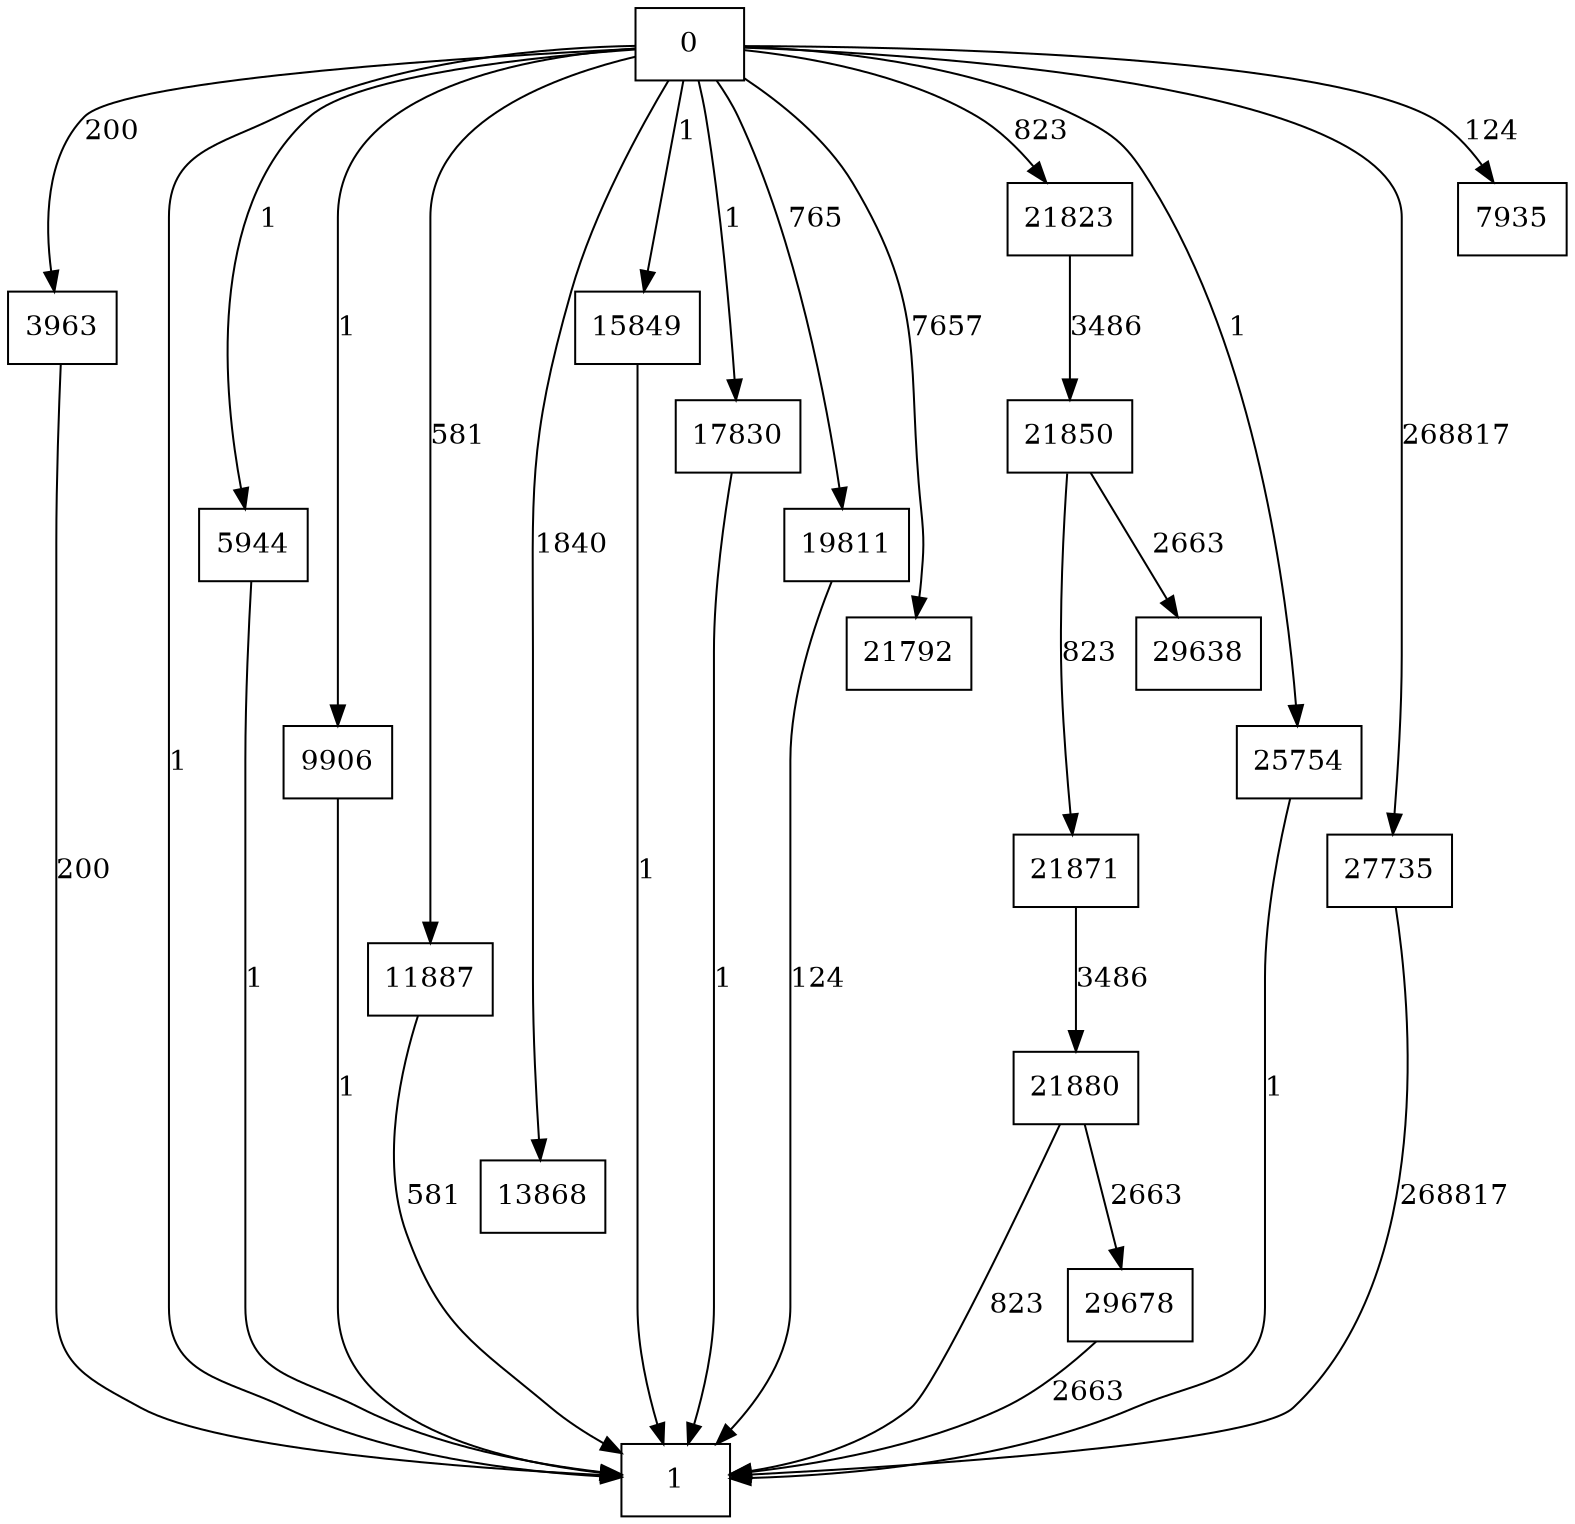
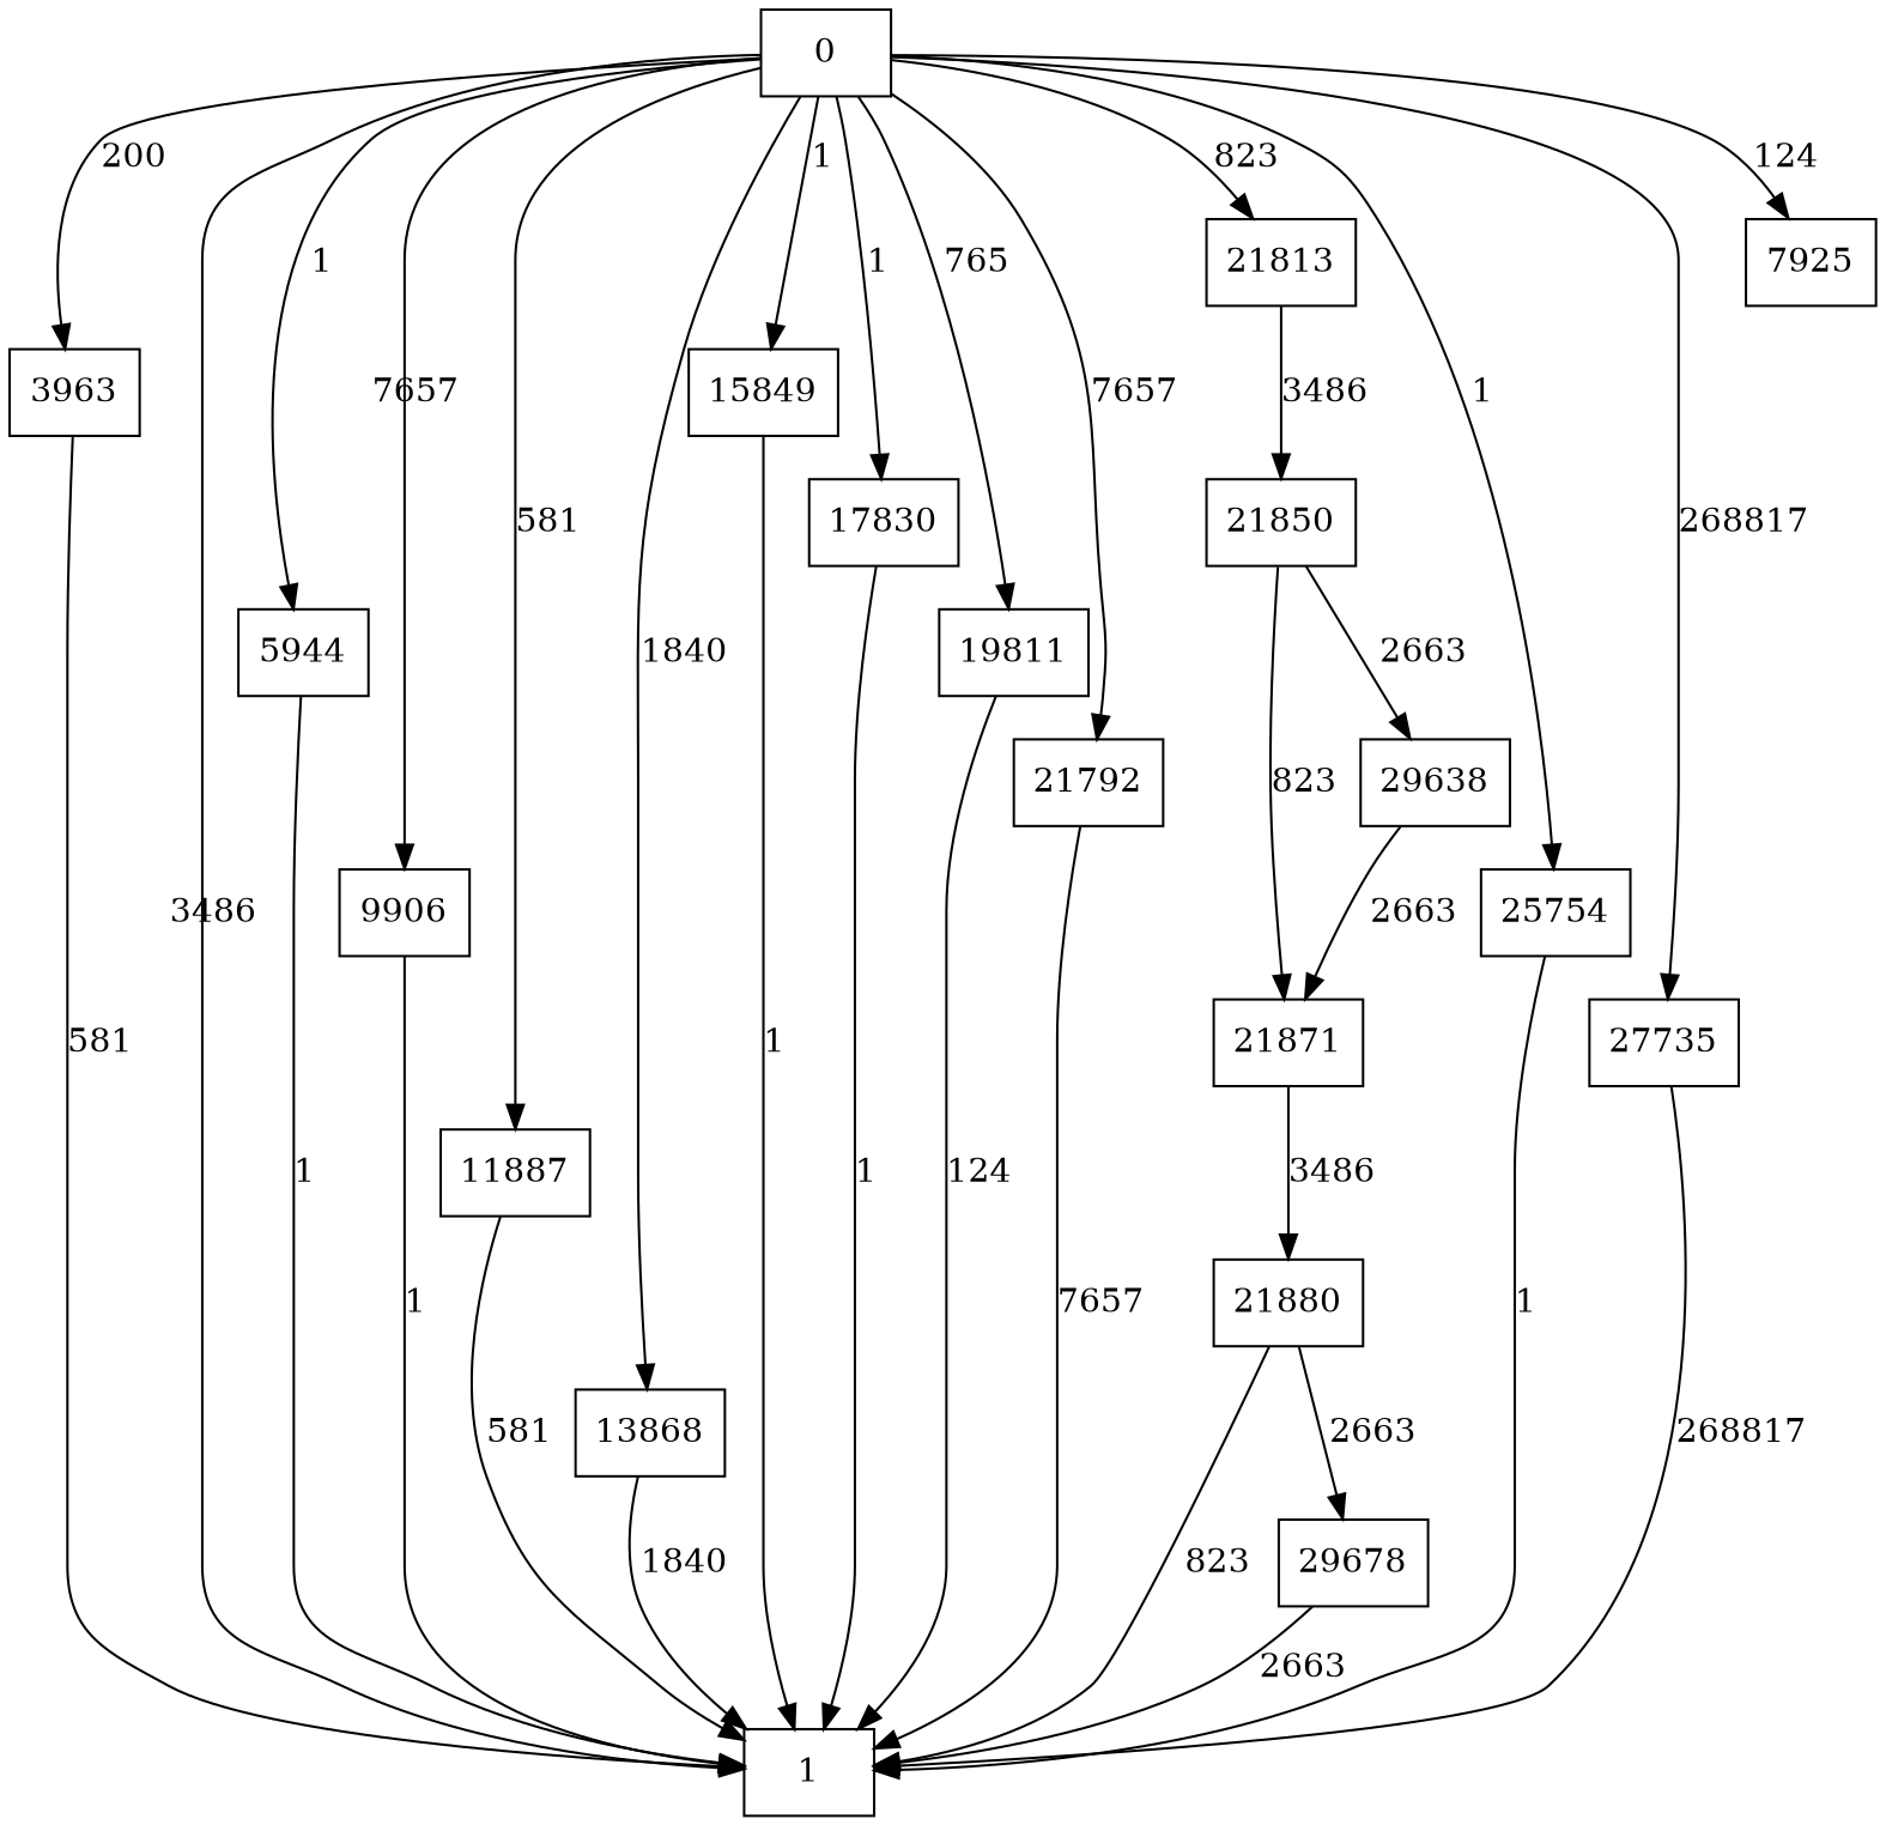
  digraph {
    rankdir=TB
    node [shape=rectangle]
    3963
    1
    5944
    9906
    11887
    13868
    15849
    17830
    19811
    21792
-   21823
+   21823 [label=21813]
    21850
    21871
    29638
    21880
    29678
    25754
    27735
    0
-   7925 [label=7935]
-   3963 -> 1 [label=200]
+   7925
+   3963 -> 1 [label=581]
    5944 -> 1 [label=1]
    9906 -> 1 [label=1]
    11887 -> 1 [label=581]
+   13868 -> 1 [label=1840]
    15849 -> 1 [label=1]
    17830 -> 1 [label=1]
    19811 -> 1 [label=124]
+   21792 -> 1 [label=7657]
    21823 -> 21850 [label=3486]
    21850 -> 21871 [label=823]
    21850 -> 29638 [label=2663]
    21871 -> 21880 [label=3486]
+   29638 -> 21871 [label=2663]
    21880 -> 1 [label=823]
    21880 -> 29678 [label=2663]
    29678 -> 1 [label=2663]
    25754 -> 1 [label=1]
    27735 -> 1 [label=268817]
    0 -> 3963 [label=200]
-   0 -> 1 [label=1]
+   0 -> 1 [label=3486]
    0 -> 5944 [label=1]
-   0 -> 9906 [label=1]
+   0 -> 9906 [label=7657]
    0 -> 11887 [label=581]
    0 -> 13868 [label=1840]
    0 -> 15849 [label=1]
    0 -> 17830 [label=1]
    0 -> 19811 [label=765]
    0 -> 21792 [label=7657]
    0 -> 21823 [label=823]
    0 -> 25754 [label=1]
    0 -> 27735 [label=268817]
    0 -> 7925 [label=124]
  }
